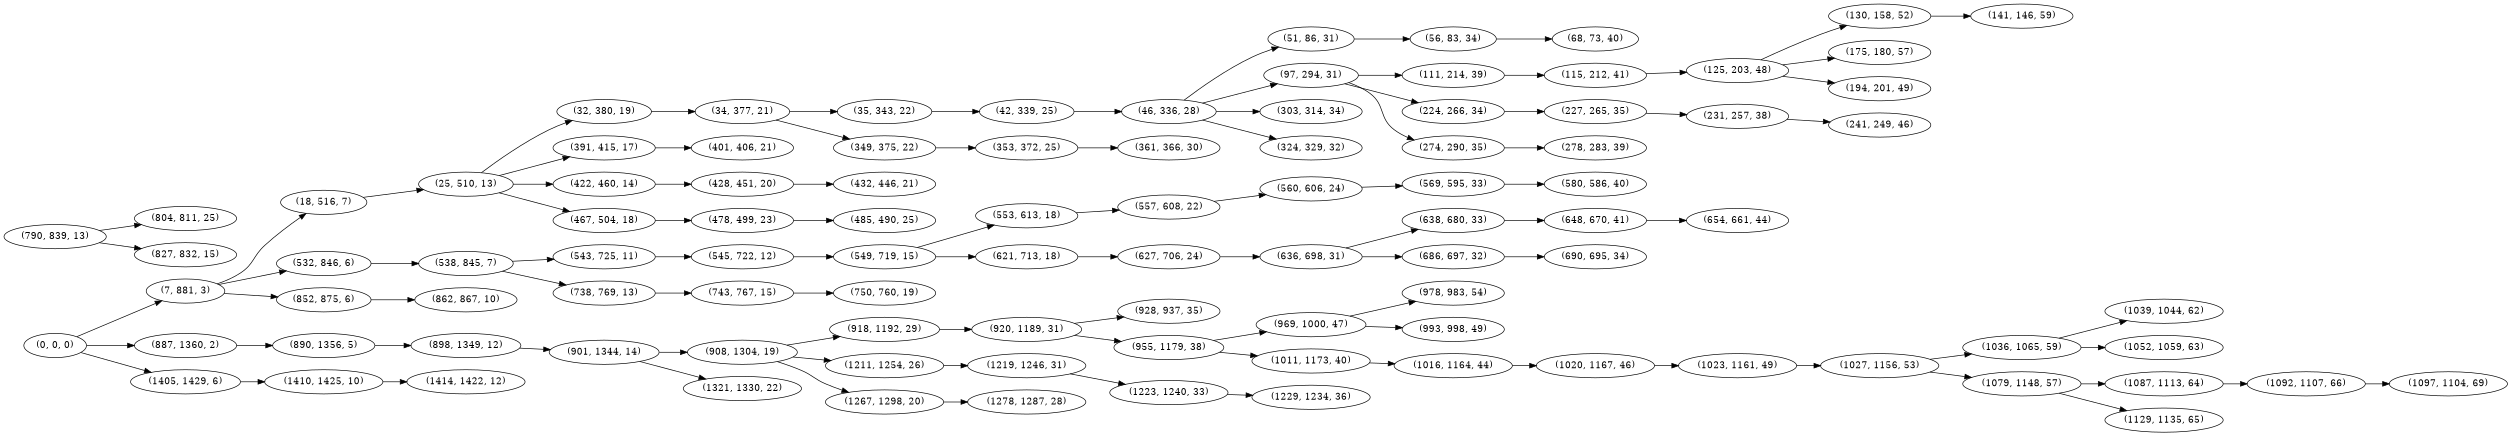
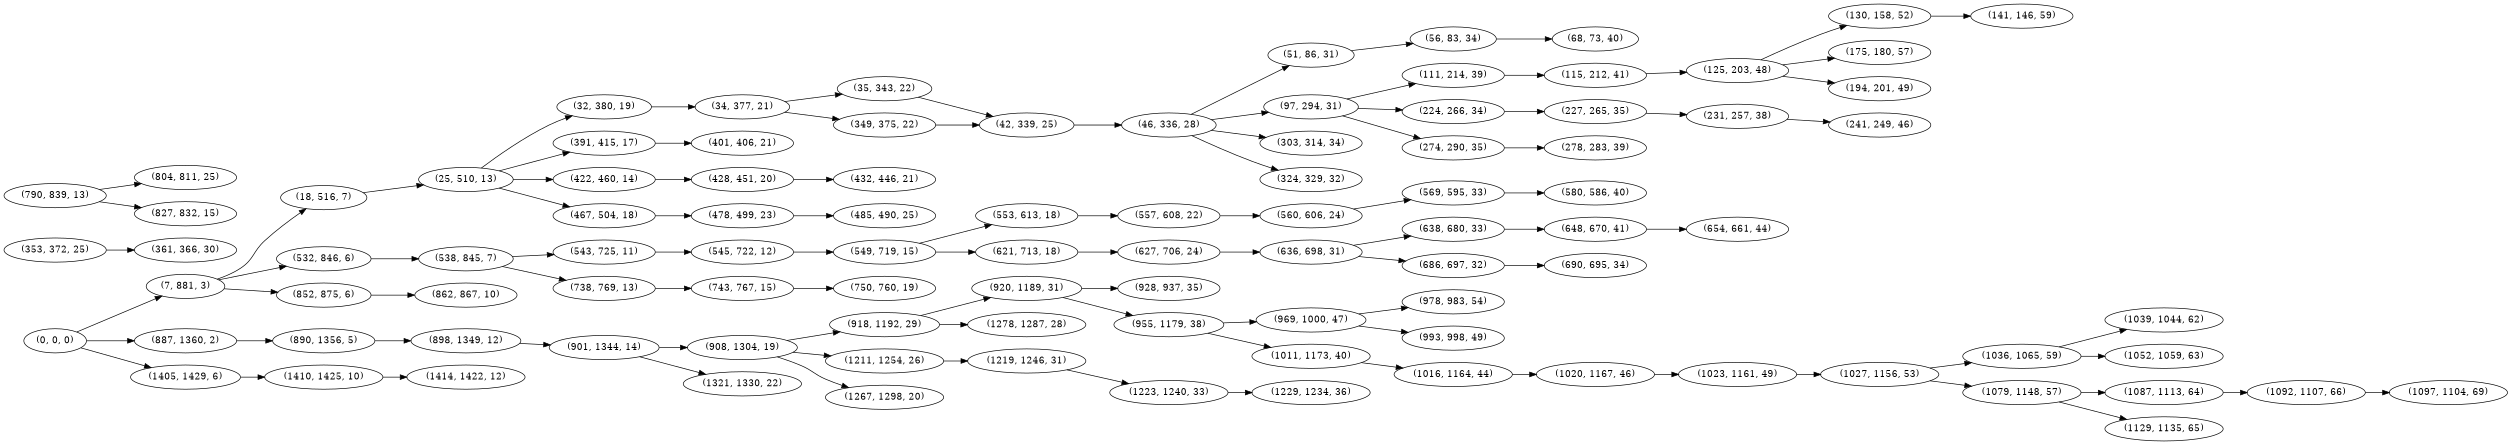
  digraph {
    rankdir=LR
    "(0, 0, 0)"
    "(7, 881, 3)"
    "(887, 1360, 2)"
    "(1405, 1429, 6)"
    "(18, 516, 7)"
    "(532, 846, 6)"
    "(852, 875, 6)"
    "(890, 1356, 5)"
    "(1410, 1425, 10)"
    "(25, 510, 13)"
    "(538, 845, 7)"
    "(862, 867, 10)"
    "(32, 380, 19)"
    "(391, 415, 17)"
    "(422, 460, 14)"
    "(467, 504, 18)"
    "(34, 377, 21)"
    "(401, 406, 21)"
    "(428, 451, 20)"
    "(478, 499, 23)"
    "(35, 343, 22)"
    "(349, 375, 22)"
    "(42, 339, 25)"
    "(353, 372, 25)"
    "(46, 336, 28)"
    "(51, 86, 31)"
    "(97, 294, 31)"
    "(303, 314, 34)"
    "(324, 329, 32)"
    "(56, 83, 34)"
    "(111, 214, 39)"
    "(224, 266, 34)"
    "(274, 290, 35)"
    "(68, 73, 40)"
    "(115, 212, 41)"
    "(227, 265, 35)"
    "(278, 283, 39)"
    "(125, 203, 48)"
    "(130, 158, 52)"
    "(175, 180, 57)"
    "(194, 201, 49)"
    "(141, 146, 59)"
    "(231, 257, 38)"
    "(241, 249, 46)"
    "(361, 366, 30)"
    "(432, 446, 21)"
    "(485, 490, 25)"
    "(543, 725, 11)"
    "(738, 769, 13)"
    "(545, 722, 12)"
    "(743, 767, 15)"
    "(790, 839, 13)"
    "(804, 811, 25)"
    "(827, 832, 15)"
    "(549, 719, 15)"
    "(553, 613, 18)"
    "(621, 713, 18)"
    "(557, 608, 22)"
    "(627, 706, 24)"
    "(560, 606, 24)"
    "(569, 595, 33)"
    "(580, 586, 40)"
    "(636, 698, 31)"
    "(638, 680, 33)"
    "(686, 697, 32)"
    "(648, 670, 41)"
    "(690, 695, 34)"
    "(654, 661, 44)"
    "(750, 760, 19)"
    "(898, 1349, 12)"
    "(901, 1344, 14)"
    "(908, 1304, 19)"
    "(1321, 1330, 22)"
    "(918, 1192, 29)"
    "(1211, 1254, 26)"
    "(1267, 1298, 20)"
    "(920, 1189, 31)"
    "(1219, 1246, 31)"
    "(1278, 1287, 28)"
    "(928, 937, 35)"
    "(955, 1179, 38)"
    "(969, 1000, 47)"
    "(1011, 1173, 40)"
    "(978, 983, 54)"
    "(993, 998, 49)"
    n86 [label="(1016, 1164, 44)"]
    "(1020, 1167, 46)"
    "(1023, 1161, 49)"
    "(1027, 1156, 53)"
    "(1036, 1065, 59)"
    "(1079, 1148, 57)"
    "(1039, 1044, 62)"
    "(1052, 1059, 63)"
    "(1087, 1113, 64)"
    "(1129, 1135, 65)"
    "(1092, 1107, 66)"
    "(1097, 1104, 69)"
    "(1223, 1240, 33)"
    "(1229, 1234, 36)"
    "(1414, 1422, 12)"
    "(0, 0, 0)" -> "(7, 881, 3)"
    "(0, 0, 0)" -> "(887, 1360, 2)"
    "(0, 0, 0)" -> "(1405, 1429, 6)"
    "(7, 881, 3)" -> "(18, 516, 7)"
    "(7, 881, 3)" -> "(532, 846, 6)"
    "(7, 881, 3)" -> "(852, 875, 6)"
    "(887, 1360, 2)" -> "(890, 1356, 5)"
    "(1405, 1429, 6)" -> "(1410, 1425, 10)"
    "(18, 516, 7)" -> "(25, 510, 13)"
    "(532, 846, 6)" -> "(538, 845, 7)"
    "(852, 875, 6)" -> "(862, 867, 10)"
    "(890, 1356, 5)" -> "(898, 1349, 12)"
    "(1410, 1425, 10)" -> "(1414, 1422, 12)"
    "(25, 510, 13)" -> "(32, 380, 19)"
    "(25, 510, 13)" -> "(391, 415, 17)"
    "(25, 510, 13)" -> "(422, 460, 14)"
    "(25, 510, 13)" -> "(467, 504, 18)"
    "(538, 845, 7)" -> "(543, 725, 11)"
    "(538, 845, 7)" -> "(738, 769, 13)"
    "(32, 380, 19)" -> "(34, 377, 21)"
    "(391, 415, 17)" -> "(401, 406, 21)"
    "(422, 460, 14)" -> "(428, 451, 20)"
    "(467, 504, 18)" -> "(478, 499, 23)"
    "(34, 377, 21)" -> "(35, 343, 22)"
    "(34, 377, 21)" -> "(349, 375, 22)"
    "(428, 451, 20)" -> "(432, 446, 21)"
    "(478, 499, 23)" -> "(485, 490, 25)"
    "(35, 343, 22)" -> "(42, 339, 25)"
-   "(349, 375, 22)" -> "(353, 372, 25)"
+   "(349, 375, 22)" -> "(42, 339, 25)"
    "(42, 339, 25)" -> "(46, 336, 28)"
    "(353, 372, 25)" -> "(361, 366, 30)"
    "(46, 336, 28)" -> "(51, 86, 31)"
    "(46, 336, 28)" -> "(97, 294, 31)"
    "(46, 336, 28)" -> "(303, 314, 34)"
    "(46, 336, 28)" -> "(324, 329, 32)"
    "(51, 86, 31)" -> "(56, 83, 34)"
    "(97, 294, 31)" -> "(111, 214, 39)"
    "(97, 294, 31)" -> "(224, 266, 34)"
    "(97, 294, 31)" -> "(274, 290, 35)"
    "(56, 83, 34)" -> "(68, 73, 40)"
    "(111, 214, 39)" -> "(115, 212, 41)"
    "(224, 266, 34)" -> "(227, 265, 35)"
    "(274, 290, 35)" -> "(278, 283, 39)"
    "(115, 212, 41)" -> "(125, 203, 48)"
    "(227, 265, 35)" -> "(231, 257, 38)"
    "(125, 203, 48)" -> "(130, 158, 52)"
    "(125, 203, 48)" -> "(175, 180, 57)"
    "(125, 203, 48)" -> "(194, 201, 49)"
    "(130, 158, 52)" -> "(141, 146, 59)"
    "(231, 257, 38)" -> "(241, 249, 46)"
    "(543, 725, 11)" -> "(545, 722, 12)"
    "(738, 769, 13)" -> "(743, 767, 15)"
    "(545, 722, 12)" -> "(549, 719, 15)"
    "(743, 767, 15)" -> "(750, 760, 19)"
    "(790, 839, 13)" -> "(804, 811, 25)"
    "(790, 839, 13)" -> "(827, 832, 15)"
    "(549, 719, 15)" -> "(553, 613, 18)"
    "(549, 719, 15)" -> "(621, 713, 18)"
    "(553, 613, 18)" -> "(557, 608, 22)"
    "(621, 713, 18)" -> "(627, 706, 24)"
    "(557, 608, 22)" -> "(560, 606, 24)"
    "(627, 706, 24)" -> "(636, 698, 31)"
    "(560, 606, 24)" -> "(569, 595, 33)"
    "(569, 595, 33)" -> "(580, 586, 40)"
    "(636, 698, 31)" -> "(638, 680, 33)"
    "(636, 698, 31)" -> "(686, 697, 32)"
    "(638, 680, 33)" -> "(648, 670, 41)"
    "(686, 697, 32)" -> "(690, 695, 34)"
    "(648, 670, 41)" -> "(654, 661, 44)"
    "(898, 1349, 12)" -> "(901, 1344, 14)"
    "(901, 1344, 14)" -> "(908, 1304, 19)"
    "(901, 1344, 14)" -> "(1321, 1330, 22)"
    "(908, 1304, 19)" -> "(918, 1192, 29)"
    "(908, 1304, 19)" -> "(1211, 1254, 26)"
    "(908, 1304, 19)" -> "(1267, 1298, 20)"
    "(918, 1192, 29)" -> "(920, 1189, 31)"
    "(1211, 1254, 26)" -> "(1219, 1246, 31)"
-   "(1267, 1298, 20)" -> "(1278, 1287, 28)"
+   "(918, 1192, 29)" -> "(1278, 1287, 28)"
    "(920, 1189, 31)" -> "(928, 937, 35)"
    "(920, 1189, 31)" -> "(955, 1179, 38)"
    "(1219, 1246, 31)" -> "(1223, 1240, 33)"
    "(955, 1179, 38)" -> "(969, 1000, 47)"
    "(955, 1179, 38)" -> "(1011, 1173, 40)"
    "(969, 1000, 47)" -> "(978, 983, 54)"
    "(969, 1000, 47)" -> "(993, 998, 49)"
    "(1011, 1173, 40)" -> n86
    n86 -> "(1020, 1167, 46)"
    "(1020, 1167, 46)" -> "(1023, 1161, 49)"
    "(1023, 1161, 49)" -> "(1027, 1156, 53)"
    "(1027, 1156, 53)" -> "(1036, 1065, 59)"
    "(1027, 1156, 53)" -> "(1079, 1148, 57)"
    "(1036, 1065, 59)" -> "(1039, 1044, 62)"
    "(1036, 1065, 59)" -> "(1052, 1059, 63)"
    "(1079, 1148, 57)" -> "(1087, 1113, 64)"
    "(1079, 1148, 57)" -> "(1129, 1135, 65)"
    "(1087, 1113, 64)" -> "(1092, 1107, 66)"
    "(1092, 1107, 66)" -> "(1097, 1104, 69)"
    "(1223, 1240, 33)" -> "(1229, 1234, 36)"
  }
